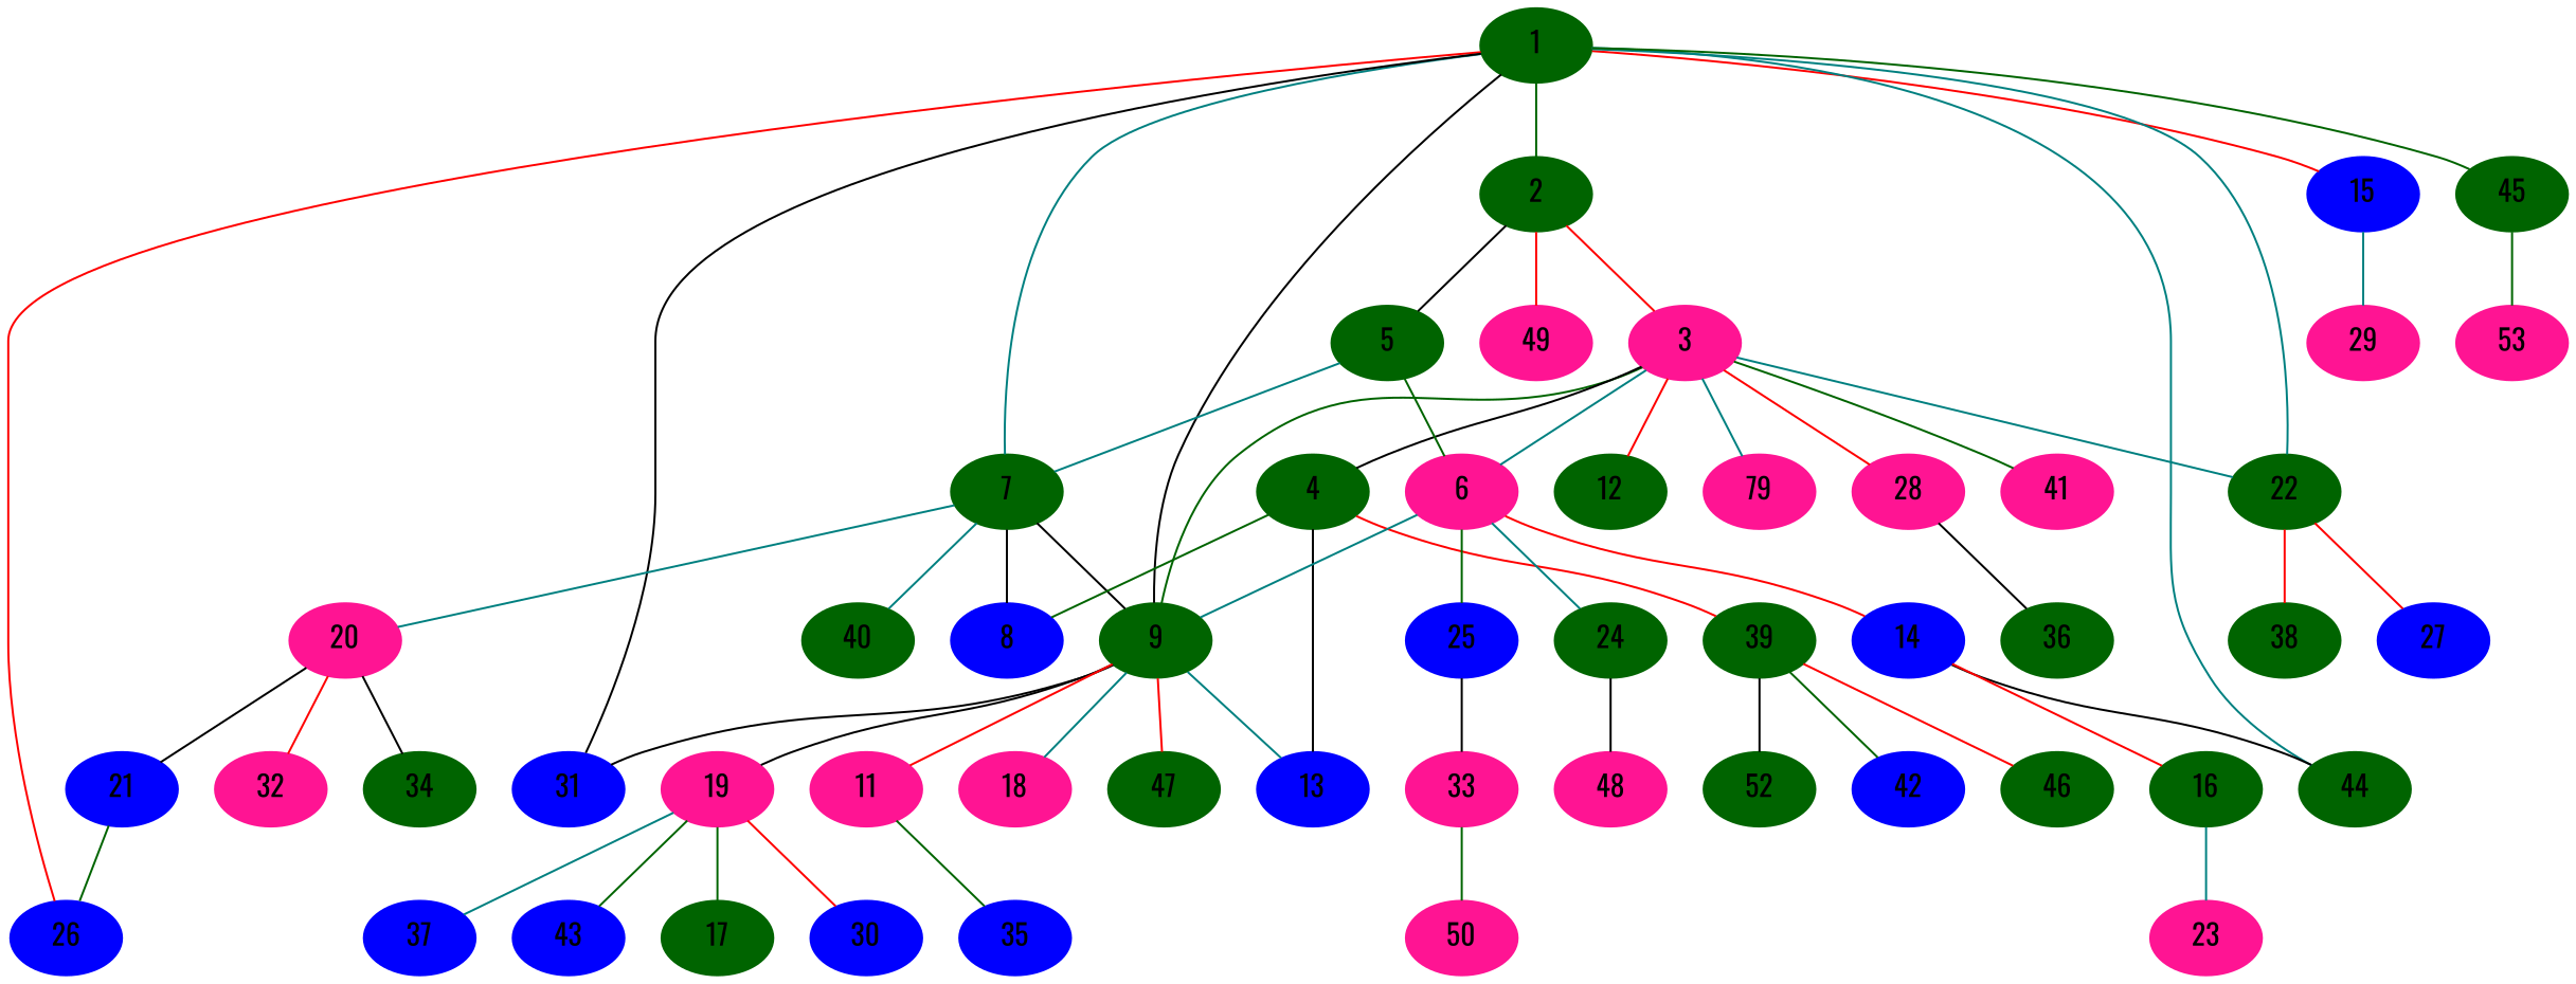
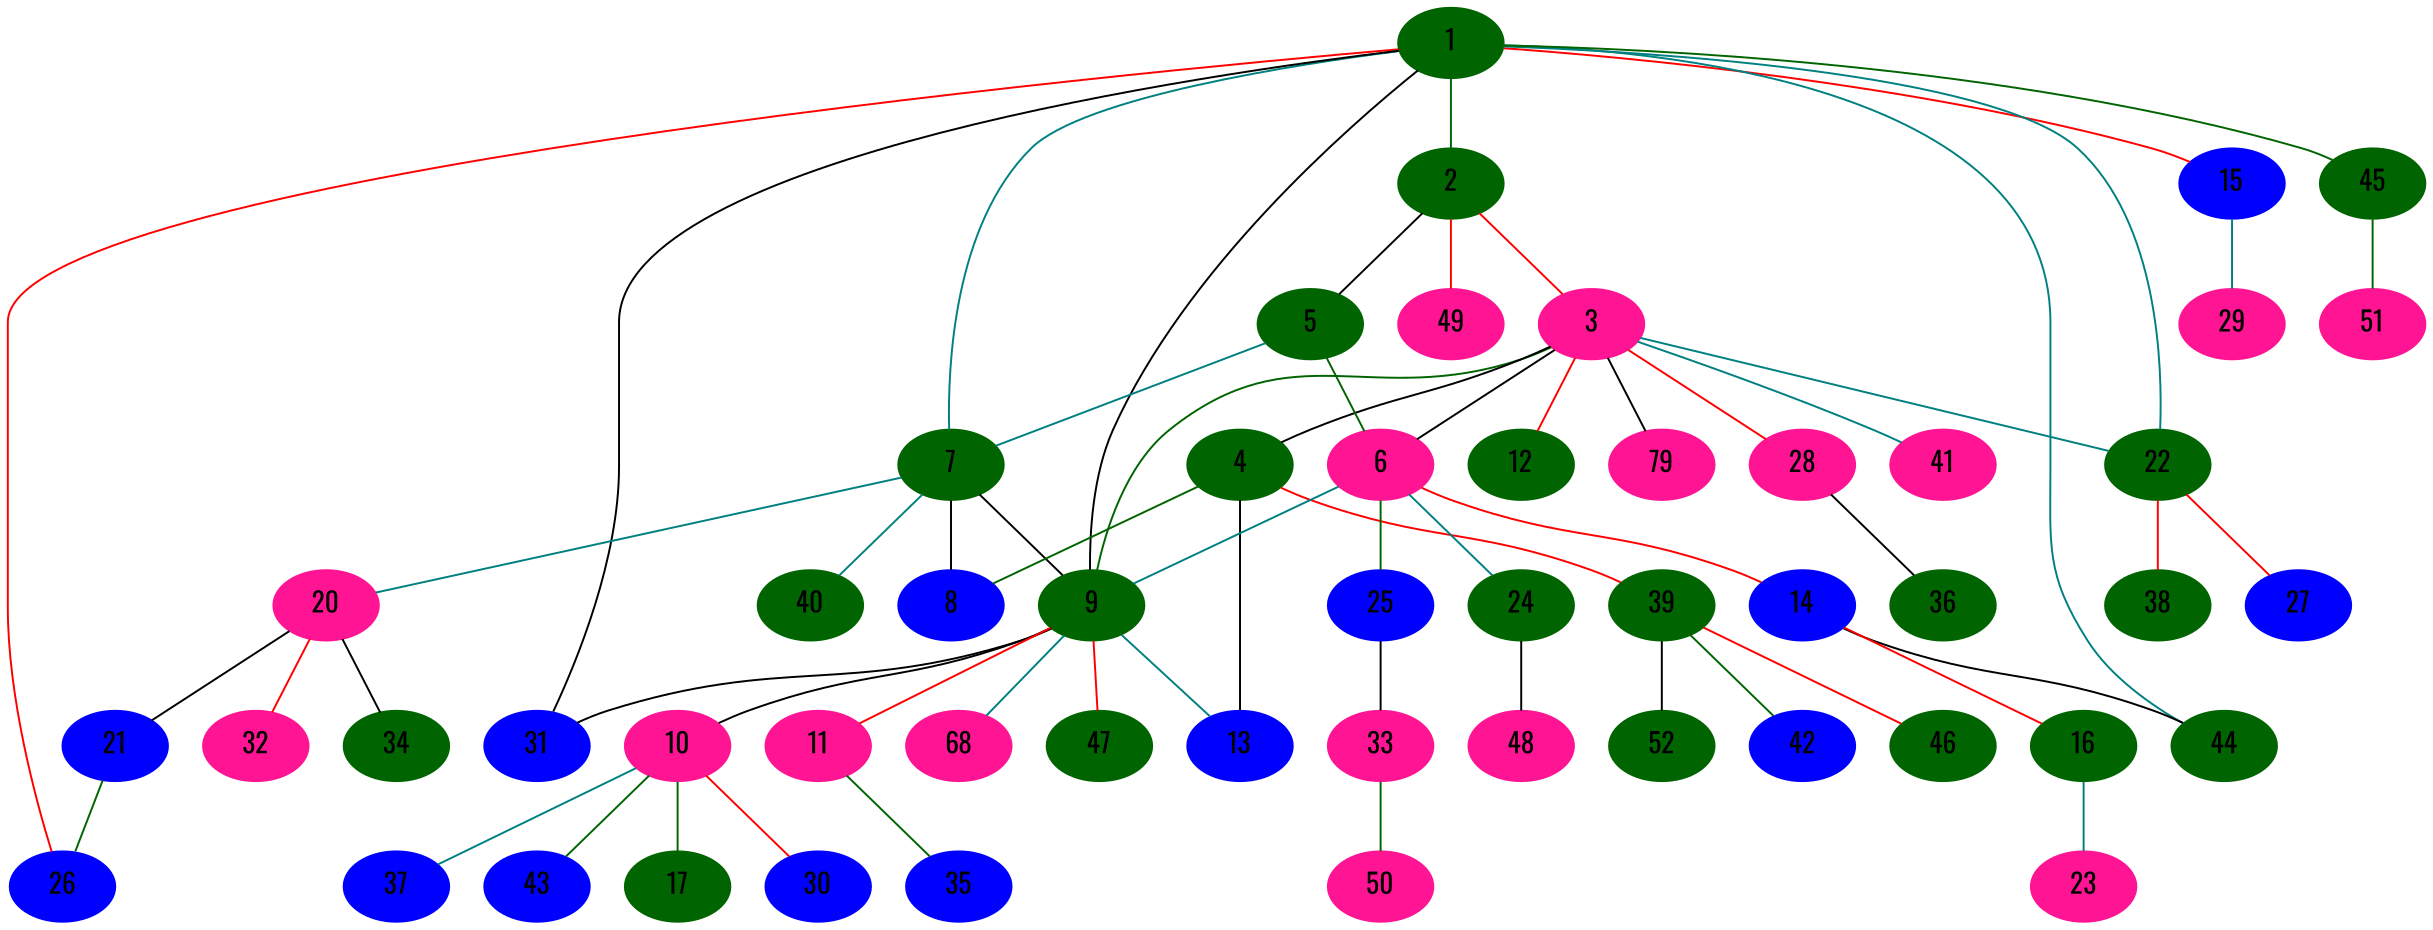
  graph {
    fontname=Oswald
    node [color=darkgreen fontname=Oswald style=filled]
    edge [color=black fontname=Oswald]
    1
    2
    7
    9
    15 [color=blue]
    22
    26 [color=blue]
    31 [color=blue]
    44
    45
    3 [color=deeppink]
    5
    49 [color=deeppink]
    8 [color=blue]
    20 [color=deeppink]
    40
    13 [color=blue]
-   10 [color=deeppink label=19]
+   10 [color=deeppink]
    11 [color=deeppink]
-   18 [color=deeppink]
+   18 [color=deeppink label=68]
    47
    29 [color=deeppink]
    27 [color=blue]
    38
-   51 [color=deeppink label=53]
+   51 [color=deeppink]
    4
    6 [color=deeppink]
    12
    n29 [color=deeppink label=79]
    28 [color=deeppink]
    41 [color=deeppink]
    39
    14 [color=blue]
    24
    25 [color=blue]
    36
    42 [color=blue]
    46
    52
    16
    48 [color=deeppink]
    33 [color=deeppink]
    21 [color=blue]
    32 [color=deeppink]
    34
    17
    30 [color=blue]
    37 [color=blue]
    43 [color=blue]
    35 [color=blue]
    50 [color=deeppink]
    23 [color=deeppink]
    1 -- 2 [color=darkgreen]
    1 -- 7 [color=teal]
    1 -- 9
    1 -- 15 [color=red]
    1 -- 22 [color=teal]
    1 -- 26 [color=red]
    1 -- 31
    1 -- 44 [color=teal]
    1 -- 45 [color=darkgreen]
    2 -- 3 [color=red]
    2 -- 5
    2 -- 49 [color=red]
    7 -- 9
    7 -- 8
    7 -- 20 [color=teal]
    7 -- 40 [color=teal]
    9 -- 31
    9 -- 13 [color=teal]
    9 -- 10
    9 -- 11 [color=red]
    9 -- 18 [color=teal]
    9 -- 47 [color=red]
    15 -- 29 [color=teal]
    22 -- 27 [color=red]
    22 -- 38 [color=red]
    45 -- 51 [color=darkgreen]
    3 -- 9 [color=darkgreen]
    3 -- 22 [color=teal]
    3 -- 4
-   3 -- 6 [color=teal]
+   3 -- 6
    3 -- 12 [color=red]
-   3 -- n29 [color=teal]
+   3 -- n29
    3 -- 28 [color=red]
-   3 -- 41 [color=darkgreen]
+   3 -- 41 [color=teal]
    5 -- 7 [color=teal]
    5 -- 6 [color=darkgreen]
    20 -- 21
    20 -- 32 [color=red]
    20 -- 34
    10 -- 17 [color=darkgreen]
    10 -- 30 [color=red]
    10 -- 37 [color=teal]
    10 -- 43 [color=darkgreen]
    11 -- 35 [color=darkgreen]
    4 -- 8 [color=darkgreen]
    4 -- 13
    4 -- 39 [color=red]
    6 -- 9 [color=teal]
    6 -- 14 [color=red]
    6 -- 24 [color=teal]
    6 -- 25 [color=darkgreen]
    28 -- 36
    39 -- 42 [color=darkgreen]
    39 -- 46 [color=red]
    39 -- 52
    14 -- 44
    14 -- 16 [color=red]
    24 -- 48
    25 -- 33
    16 -- 23 [color=teal]
    33 -- 50 [color=darkgreen]
    21 -- 26 [color=darkgreen]
  }
